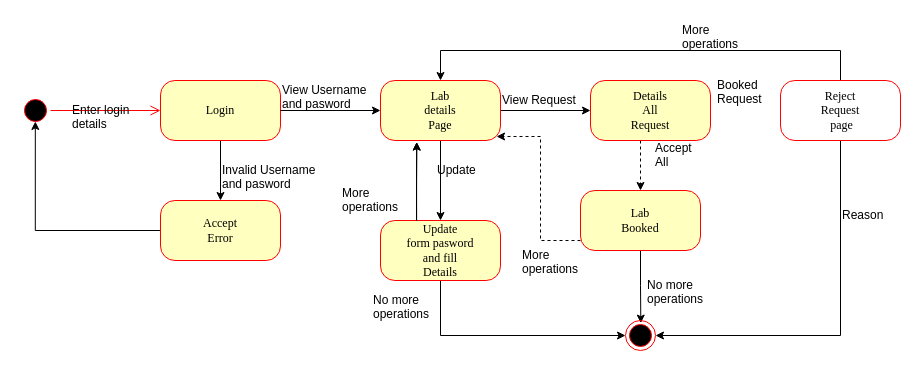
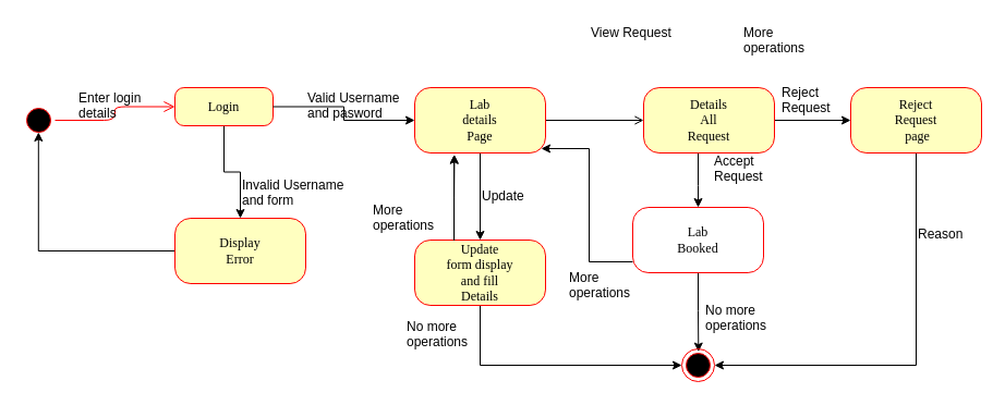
  <mxCell id="0" />
  <mxCell id="1" parent="0" />
  <mxCell id="2" value="" style="ellipse;html=1;shape=startState;fillColor=#000000;strokeColor=#ff0000;rounded=1;shadow=0;comic=0;labelBackgroundColor=none;fontFamily=Verdana;fontSize=12;fontColor=#000000;align=center;direction=south;" parent="1" vertex="1"><mxGeometry x="20" y="95" width="30" height="30" as="geometry" /></mxCell>
  <mxCell id="3" value="" style="edgeStyle=orthogonalEdgeStyle;rounded=0;orthogonalLoop=1;jettySize=auto;html=1;" parent="1" source="4" target="6" edge="1"><mxGeometry relative="1" as="geometry" /></mxCell>
- <mxCell id="4" value="Login" style="rounded=1;whiteSpace=wrap;html=1;arcSize=24;fillColor=#ffffc0;strokeColor=#ff0000;shadow=0;comic=0;labelBackgroundColor=none;fontFamily=Verdana;fontSize=12;fontColor=#000000;align=center;" parent="1" vertex="1"><mxGeometry x="160" y="80" width="120" height="60" as="geometry" /></mxCell>
+ <mxCell id="4" value="Login" style="rounded=1;whiteSpace=wrap;html=1;arcSize=24;fillColor=#ffffc0;strokeColor=#ff0000;shadow=0;comic=0;labelBackgroundColor=none;fontFamily=Verdana;fontSize=12;fontColor=#000000;align=center;" parent="1" vertex="1"><mxGeometry x="160" y="80" width="90" height="35" as="geometry" /></mxCell>
  <mxCell id="5" value="" style="edgeStyle=orthogonalEdgeStyle;rounded=0;orthogonalLoop=1;jettySize=auto;html=1;entryX=0.866;entryY=0.506;entryDx=0;entryDy=0;entryPerimeter=0;" parent="1" source="6" target="2" edge="1"><mxGeometry relative="1" as="geometry"><mxPoint x="80" y="230" as="targetPoint" /></mxGeometry></mxCell>
- <mxCell id="6" value="&lt;div&gt;Accept &lt;br&gt;&lt;/div&gt;&lt;div&gt;Error&lt;br&gt;&lt;/div&gt;" style="rounded=1;whiteSpace=wrap;html=1;arcSize=24;fillColor=#ffffc0;strokeColor=#ff0000;shadow=0;comic=0;labelBackgroundColor=none;fontFamily=Verdana;fontSize=12;fontColor=#000000;align=center;" parent="1" vertex="1"><mxGeometry x="160" y="200" width="120" height="60" as="geometry" /></mxCell>
+ <mxCell id="6" value="&lt;div&gt;Display &lt;br&gt;&lt;/div&gt;&lt;div&gt;Error&lt;br&gt;&lt;/div&gt;" style="rounded=1;whiteSpace=wrap;html=1;arcSize=24;fillColor=#ffffc0;strokeColor=#ff0000;shadow=0;comic=0;labelBackgroundColor=none;fontFamily=Verdana;fontSize=12;fontColor=#000000;align=center;" parent="1" vertex="1"><mxGeometry x="160" y="200" width="120" height="60" as="geometry" /></mxCell>
  <mxCell id="7" style="edgeStyle=orthogonalEdgeStyle;html=1;labelBackgroundColor=none;endArrow=open;endSize=8;strokeColor=#ff0000;fontFamily=Verdana;fontSize=12;align=left;" parent="1" source="2" target="4" edge="1"><mxGeometry relative="1" as="geometry" /></mxCell>
- <mxCell id="8" value="" style="edgeStyle=orthogonalEdgeStyle;rounded=0;orthogonalLoop=1;jettySize=auto;html=1;" parent="1" source="10" target="15" edge="1"><mxGeometry relative="1" as="geometry" /></mxCell>
+ <mxCell id="8" value="" style="edgeStyle=orthogonalEdgeStyle;rounded=0;orthogonalLoop=1;jettySize=auto;html=1;endArrow=open;" parent="1" source="10" target="15" edge="1"><mxGeometry relative="1" as="geometry" /></mxCell>
  <mxCell id="9" value="" style="edgeStyle=orthogonalEdgeStyle;rounded=0;orthogonalLoop=1;jettySize=auto;html=1;" parent="1" source="10" target="12" edge="1"><mxGeometry relative="1" as="geometry" /></mxCell>
  <mxCell id="10" value="&lt;div&gt;Lab&lt;/div&gt;&lt;div&gt;details&lt;br&gt;&lt;/div&gt;&lt;div&gt;Page&lt;br&gt;&lt;/div&gt;" style="rounded=1;whiteSpace=wrap;html=1;arcSize=24;fillColor=#ffffc0;strokeColor=#ff0000;shadow=0;comic=0;labelBackgroundColor=none;fontFamily=Verdana;fontSize=12;fontColor=#000000;align=center;" parent="1" vertex="1"><mxGeometry x="380" y="80" width="120" height="60" as="geometry" /></mxCell>
  <mxCell id="11" value="" style="edgeStyle=orthogonalEdgeStyle;rounded=0;orthogonalLoop=1;jettySize=auto;html=1;entryX=0;entryY=0.5;entryDx=0;entryDy=0;" parent="1" source="12" target="30" edge="1"><mxGeometry relative="1" as="geometry"><mxPoint x="440" y="330" as="targetPoint" /><Array as="points"><mxPoint x="440" y="335" /></Array></mxGeometry></mxCell>
- <mxCell id="12" value="&lt;div&gt;Update &lt;br&gt;&lt;/div&gt;&lt;div&gt;form pasword &lt;br&gt;&lt;/div&gt;&lt;div&gt;and fill&lt;br&gt;&lt;/div&gt;&lt;div&gt;Details&lt;br&gt;&lt;/div&gt;" style="rounded=1;whiteSpace=wrap;html=1;arcSize=24;fillColor=#ffffc0;strokeColor=#ff0000;shadow=0;comic=0;labelBackgroundColor=none;fontFamily=Verdana;fontSize=12;fontColor=#000000;align=center;" parent="1" vertex="1"><mxGeometry x="380" y="220" width="120" height="60" as="geometry" /></mxCell>
- <mxCell id="14" value="" style="edgeStyle=orthogonalEdgeStyle;rounded=0;orthogonalLoop=1;jettySize=auto;html=1;entryX=0.5;entryY=0;entryDx=0;entryDy=0;dashed=1;" parent="1" source="15" target="18" edge="1"><mxGeometry relative="1" as="geometry"><Array as="points"><mxPoint x="640" y="170" /><mxPoint x="640" y="170" /></Array><mxPoint x="640" y="169.5" as="targetPoint" /></mxGeometry></mxCell>
+ <mxCell id="12" value="&lt;div&gt;Update &lt;br&gt;&lt;/div&gt;&lt;div&gt;form display &lt;br&gt;&lt;/div&gt;&lt;div&gt;and fill&lt;br&gt;&lt;/div&gt;&lt;div&gt;Details&lt;br&gt;&lt;/div&gt;" style="rounded=1;whiteSpace=wrap;html=1;arcSize=24;fillColor=#ffffc0;strokeColor=#ff0000;shadow=0;comic=0;labelBackgroundColor=none;fontFamily=Verdana;fontSize=12;fontColor=#000000;align=center;" parent="1" vertex="1"><mxGeometry x="380" y="220" width="120" height="60" as="geometry" /></mxCell>
+ <mxCell id="13" value="" style="edgeStyle=orthogonalEdgeStyle;rounded=0;orthogonalLoop=1;jettySize=auto;html=1;" parent="1" source="15" target="21" edge="1"><mxGeometry relative="1" as="geometry" /></mxCell>
+ <mxCell id="14" value="" style="edgeStyle=orthogonalEdgeStyle;rounded=0;orthogonalLoop=1;jettySize=auto;html=1;entryX=0.5;entryY=0;entryDx=0;entryDy=0;" parent="1" source="15" target="18" edge="1"><mxGeometry relative="1" as="geometry"><Array as="points"><mxPoint x="640" y="170" /><mxPoint x="640" y="170" /></Array><mxPoint x="640" y="169.5" as="targetPoint" /></mxGeometry></mxCell>
  <mxCell id="15" value="&lt;div&gt;Details&lt;/div&gt;&lt;div&gt;All&lt;/div&gt;&lt;div&gt;Request&lt;br&gt;&lt;/div&gt;" style="rounded=1;whiteSpace=wrap;html=1;arcSize=24;fillColor=#ffffc0;strokeColor=#ff0000;shadow=0;comic=0;labelBackgroundColor=none;fontFamily=Verdana;fontSize=12;fontColor=#000000;align=center;" parent="1" vertex="1"><mxGeometry x="590" y="80" width="120" height="60" as="geometry" /></mxCell>
  <mxCell id="16" value="" style="edgeStyle=orthogonalEdgeStyle;rounded=0;orthogonalLoop=1;jettySize=auto;html=1;entryX=0.511;entryY=0.087;entryDx=0;entryDy=0;entryPerimeter=0;exitX=0.5;exitY=1;exitDx=0;exitDy=0;" parent="1" source="18" target="30" edge="1"><mxGeometry relative="1" as="geometry"><mxPoint x="640" y="300" as="targetPoint" /><mxPoint x="700" y="290" as="sourcePoint" /></mxGeometry></mxCell>
- <mxCell id="17" value="" style="edgeStyle=orthogonalEdgeStyle;rounded=0;orthogonalLoop=1;jettySize=auto;html=1;entryX=0.967;entryY=0.933;entryDx=0;entryDy=0;entryPerimeter=0;dashed=1;" parent="1" source="18" target="10" edge="1"><mxGeometry relative="1" as="geometry"><Array as="points"><mxPoint x="540" y="240" /><mxPoint x="540" y="136" /></Array></mxGeometry></mxCell>
- <mxCell id="18" value="&lt;div&gt;Lab&lt;/div&gt;&lt;div&gt;Booked&lt;br&gt;&lt;/div&gt;" style="rounded=1;whiteSpace=wrap;html=1;arcSize=24;fillColor=#ffffc0;strokeColor=#ff0000;shadow=0;comic=0;labelBackgroundColor=none;fontFamily=Verdana;fontSize=12;fontColor=#000000;align=center;" parent="1" vertex="1"><mxGeometry x="580" y="190" width="120" height="60" as="geometry" /></mxCell>
+ <mxCell id="17" value="" style="edgeStyle=orthogonalEdgeStyle;rounded=0;orthogonalLoop=1;jettySize=auto;html=1;entryX=0.967;entryY=0.933;entryDx=0;entryDy=0;entryPerimeter=0;" parent="1" source="18" target="10" edge="1"><mxGeometry relative="1" as="geometry"><Array as="points"><mxPoint x="540" y="240" /><mxPoint x="540" y="136" /></Array></mxGeometry></mxCell>
+ <mxCell id="18" value="&lt;div&gt;Lab&lt;/div&gt;&lt;div&gt;Booked&lt;br&gt;&lt;/div&gt;" style="rounded=1;whiteSpace=wrap;html=1;arcSize=24;fillColor=#ffffff;strokeColor=#ff0000;shadow=0;comic=0;labelBackgroundColor=none;fontFamily=Verdana;fontSize=12;fontColor=#000000;align=center;" parent="1" vertex="1"><mxGeometry x="580" y="190" width="120" height="60" as="geometry" /></mxCell>
  <mxCell id="19" value="" style="edgeStyle=orthogonalEdgeStyle;rounded=0;orthogonalLoop=1;jettySize=auto;html=1;entryX=1;entryY=0.5;entryDx=0;entryDy=0;" parent="1" source="21" target="30" edge="1"><mxGeometry relative="1" as="geometry"><mxPoint x="840" y="201" as="targetPoint" /><Array as="points"><mxPoint x="840" y="335" /></Array></mxGeometry></mxCell>
- <mxCell id="20" value="" style="edgeStyle=orthogonalEdgeStyle;rounded=0;orthogonalLoop=1;jettySize=auto;html=1;entryX=0.5;entryY=0;entryDx=0;entryDy=0;" parent="1" source="21" target="10" edge="1"><mxGeometry relative="1" as="geometry"><mxPoint x="840" y="0" as="targetPoint" /><Array as="points"><mxPoint x="840" y="50" /><mxPoint x="440" y="50" /></Array></mxGeometry></mxCell>
- <mxCell id="21" value="&lt;div&gt;Reject&lt;/div&gt;&lt;div&gt;Request&lt;br&gt;&lt;/div&gt;&amp;nbsp;page" style="rounded=1;whiteSpace=wrap;html=1;arcSize=24;fillColor=#ffffff;strokeColor=#ff0000;shadow=0;comic=0;labelBackgroundColor=none;fontFamily=Verdana;fontSize=12;fontColor=#000000;align=center;" parent="1" vertex="1"><mxGeometry x="780" y="80" width="120" height="60" as="geometry" /></mxCell>
+ <mxCell id="21" value="&lt;div&gt;Reject&lt;/div&gt;&lt;div&gt;Request&lt;br&gt;&lt;/div&gt;&amp;nbsp;page" style="rounded=1;whiteSpace=wrap;html=1;arcSize=24;fillColor=#ffffc0;strokeColor=#ff0000;shadow=0;comic=0;labelBackgroundColor=none;fontFamily=Verdana;fontSize=12;fontColor=#000000;align=center;" parent="1" vertex="1"><mxGeometry x="780" y="80" width="120" height="60" as="geometry" /></mxCell>
  <mxCell id="22" value="" style="edgeStyle=orthogonalEdgeStyle;rounded=0;orthogonalLoop=1;jettySize=auto;html=1;exitX=1;exitY=0.5;exitDx=0;exitDy=0;entryX=0;entryY=0.5;entryDx=0;entryDy=0;" parent="1" source="4" target="10" edge="1"><mxGeometry relative="1" as="geometry"><mxPoint x="230" y="150" as="sourcePoint" /><mxPoint x="230" y="210" as="targetPoint" /></mxGeometry></mxCell>
- <mxCell id="23" value="&lt;div&gt;View Username&lt;/div&gt;&lt;div&gt;and pasword&lt;br&gt;&lt;/div&gt;" style="text;html=1;resizable=0;points=[];autosize=1;align=left;verticalAlign=top;spacingTop=-4;" parent="1" vertex="1"><mxGeometry x="280" y="80" width="110" height="30" as="geometry" /></mxCell>
- <mxCell id="24" value="&lt;div&gt;Invalid Username&lt;/div&gt;&lt;div&gt;and pasword&lt;br&gt;&lt;/div&gt;" style="text;html=1;resizable=0;points=[];autosize=1;align=left;verticalAlign=top;spacingTop=-4;" parent="1" vertex="1"><mxGeometry x="220" y="160" width="120" height="30" as="geometry" /></mxCell>
- <mxCell id="25" value="Update" style="text;html=1;resizable=0;points=[];autosize=1;align=left;verticalAlign=top;spacingTop=-4;" parent="1" vertex="1"><mxGeometry x="435" y="160" width="60" height="20" as="geometry" /></mxCell>
- <mxCell id="26" value="View Request" style="text;html=1;resizable=0;points=[];autosize=1;align=left;verticalAlign=top;spacingTop=-4;" parent="1" vertex="1"><mxGeometry x="500" y="90" width="90" height="20" as="geometry" /></mxCell>
- <mxCell id="27" value="&lt;div&gt;Booked &lt;br&gt;&lt;/div&gt;&lt;div&gt;Request&lt;/div&gt;" style="text;html=1;resizable=0;points=[];autosize=1;align=left;verticalAlign=top;spacingTop=-4;" parent="1" vertex="1"><mxGeometry x="715" y="75" width="70" height="30" as="geometry" /></mxCell>
- <mxCell id="28" value="&lt;div&gt;Accept&lt;/div&gt;&lt;div&gt;All&lt;br&gt;&lt;/div&gt;" style="text;html=1;resizable=0;points=[];autosize=1;align=left;verticalAlign=top;spacingTop=-4;" parent="1" vertex="1"><mxGeometry x="653" y="137.5" width="70" height="30" as="geometry" /></mxCell>
+ <mxCell id="23" value="&lt;div&gt;Valid Username&lt;/div&gt;&lt;div&gt;and pasword&lt;br&gt;&lt;/div&gt;" style="text;html=1;resizable=0;points=[];autosize=1;align=left;verticalAlign=top;spacingTop=-4;" parent="1" vertex="1"><mxGeometry x="280" y="80" width="110" height="30" as="geometry" /></mxCell>
+ <mxCell id="24" value="&lt;div&gt;Invalid Username&lt;/div&gt;&lt;div&gt;and form&lt;br&gt;&lt;/div&gt;" style="text;html=1;resizable=0;points=[];autosize=1;align=left;verticalAlign=top;spacingTop=-4;" parent="1" vertex="1"><mxGeometry x="220" y="160" width="120" height="30" as="geometry" /></mxCell>
+ <mxCell id="25" value="Update" style="text;html=1;resizable=0;points=[];autosize=1;align=left;verticalAlign=top;spacingTop=-4;" parent="1" vertex="1"><mxGeometry x="440" y="170" width="60" height="20" as="geometry" /></mxCell>
+ <mxCell id="26" value="View Request" style="text;html=1;resizable=0;points=[];autosize=1;align=left;verticalAlign=top;spacingTop=-4;" parent="1" vertex="1"><mxGeometry x="540" y="20" width="90" height="20" as="geometry" /></mxCell>
+ <mxCell id="27" value="&lt;div&gt;Reject &lt;br&gt;&lt;/div&gt;&lt;div&gt;Request&lt;/div&gt;" style="text;html=1;resizable=0;points=[];autosize=1;align=left;verticalAlign=top;spacingTop=-4;" parent="1" vertex="1"><mxGeometry x="715" y="75" width="70" height="30" as="geometry" /></mxCell>
+ <mxCell id="28" value="&lt;div&gt;Accept&lt;/div&gt;&lt;div&gt;Request&lt;br&gt;&lt;/div&gt;" style="text;html=1;resizable=0;points=[];autosize=1;align=left;verticalAlign=top;spacingTop=-4;" parent="1" vertex="1"><mxGeometry x="653" y="137.5" width="70" height="30" as="geometry" /></mxCell>
  <mxCell id="29" value="&lt;div&gt;No more&lt;/div&gt;&lt;div&gt;operations&lt;br&gt;&lt;/div&gt;" style="text;html=1;resizable=0;points=[];autosize=1;align=left;verticalAlign=top;spacingTop=-4;" parent="1" vertex="1"><mxGeometry x="371" y="290" width="70" height="30" as="geometry" /></mxCell>
  <mxCell id="30" value="" style="ellipse;html=1;shape=endState;fillColor=#000000;strokeColor=#ff0000;" parent="1" vertex="1"><mxGeometry x="625" y="320" width="30" height="30" as="geometry" /></mxCell>
  <mxCell id="31" value="Reason" style="text;html=1;resizable=0;points=[];autosize=1;align=left;verticalAlign=top;spacingTop=-4;" parent="1" vertex="1"><mxGeometry x="840" y="205" width="60" height="20" as="geometry" /></mxCell>
- <mxCell id="32" value="&lt;div&gt;Enter login&lt;/div&gt;&lt;div&gt;details&lt;br&gt;&lt;/div&gt;" style="text;html=1;resizable=0;points=[];autosize=1;align=left;verticalAlign=top;spacingTop=-4;" parent="1" vertex="1"><mxGeometry x="70" y="100" width="70" height="30" as="geometry" /></mxCell>
+ <mxCell id="32" value="&lt;div&gt;Enter login&lt;/div&gt;&lt;div&gt;details&lt;br&gt;&lt;/div&gt;" style="text;html=1;resizable=0;points=[];autosize=1;align=left;verticalAlign=top;spacingTop=-4;" parent="1" vertex="1"><mxGeometry x="70" y="80" width="70" height="30" as="geometry" /></mxCell>
  <mxCell id="33" value="" style="edgeStyle=orthogonalEdgeStyle;rounded=0;orthogonalLoop=1;jettySize=auto;html=1;exitX=0.301;exitY=0.006;exitDx=0;exitDy=0;exitPerimeter=0;entryX=0.302;entryY=1.026;entryDx=0;entryDy=0;entryPerimeter=0;" parent="1" source="12" target="10" edge="1"><mxGeometry relative="1" as="geometry"><mxPoint x="450" y="150" as="sourcePoint" /><mxPoint x="450" y="230" as="targetPoint" /><Array as="points" /></mxGeometry></mxCell>
  <mxCell id="34" value="" style="edgeStyle=orthogonalEdgeStyle;rounded=0;orthogonalLoop=1;jettySize=auto;html=1;entryX=0.302;entryY=1.026;entryDx=0;entryDy=0;entryPerimeter=0;" parent="1" target="10" edge="1"><mxGeometry relative="1" as="geometry"><mxPoint x="416" y="220" as="sourcePoint" /><mxPoint x="416.4" y="141.6" as="targetPoint" /><Array as="points"><mxPoint x="416" y="181" /></Array></mxGeometry></mxCell>
  <mxCell id="35" value="&lt;div&gt;More&lt;/div&gt;&lt;div&gt;operations&lt;br&gt;&lt;/div&gt;" style="text;html=1;resizable=0;points=[];autosize=1;align=left;verticalAlign=top;spacingTop=-4;" parent="1" vertex="1"><mxGeometry x="340" y="182.5" width="70" height="30" as="geometry" /></mxCell>
  <mxCell id="36" value="&lt;div&gt;More&lt;/div&gt;&lt;div&gt;operations&lt;br&gt;&lt;/div&gt;" style="text;html=1;resizable=0;points=[];autosize=1;align=left;verticalAlign=top;spacingTop=-4;" parent="1" vertex="1"><mxGeometry x="520" y="245" width="70" height="30" as="geometry" /></mxCell>
  <mxCell id="37" value="&lt;div&gt;More&lt;/div&gt;&lt;div&gt;operations&lt;br&gt;&lt;/div&gt;" style="text;html=1;resizable=0;points=[];autosize=1;align=left;verticalAlign=top;spacingTop=-4;" parent="1" vertex="1"><mxGeometry x="680" y="20" width="70" height="30" as="geometry" /></mxCell>
  <mxCell id="38" value="&lt;div&gt;No more&lt;/div&gt;&lt;div&gt;operations&lt;br&gt;&lt;/div&gt;" style="text;html=1;resizable=0;points=[];autosize=1;align=left;verticalAlign=top;spacingTop=-4;" parent="1" vertex="1"><mxGeometry x="645" y="275" width="70" height="30" as="geometry" /></mxCell>
